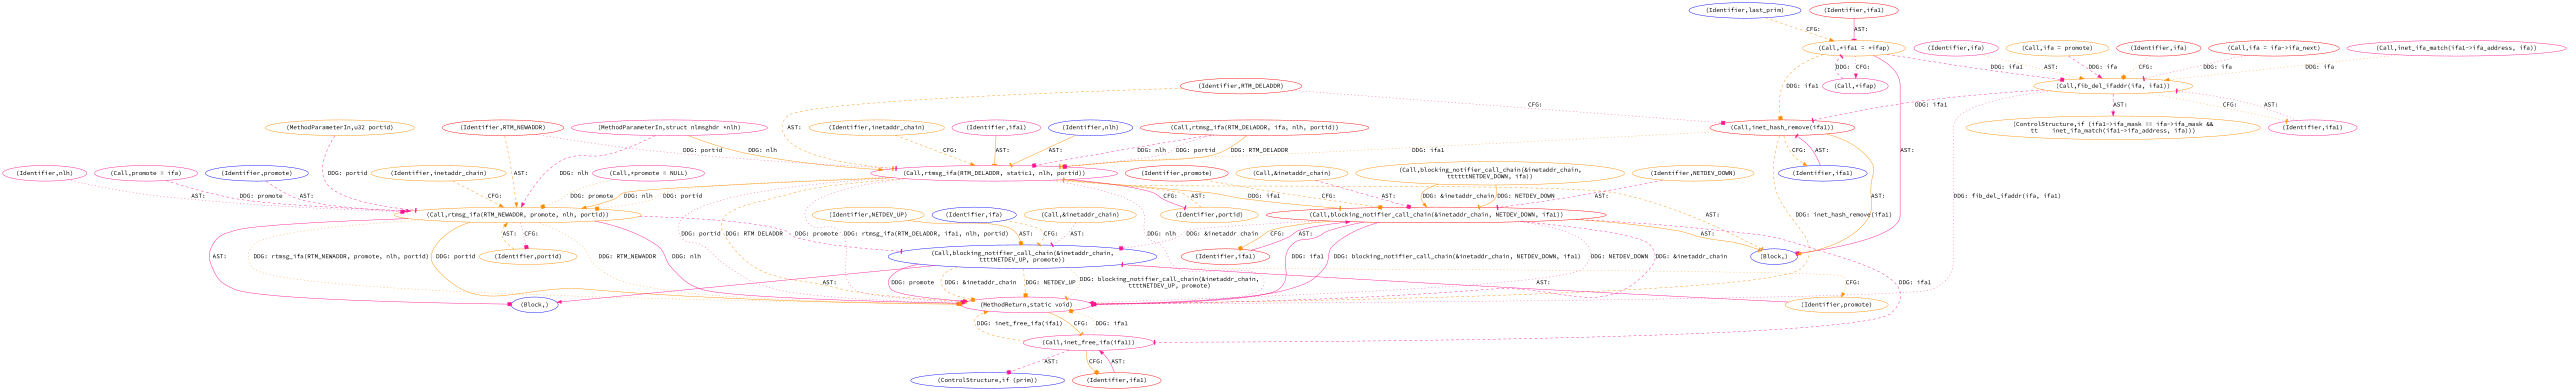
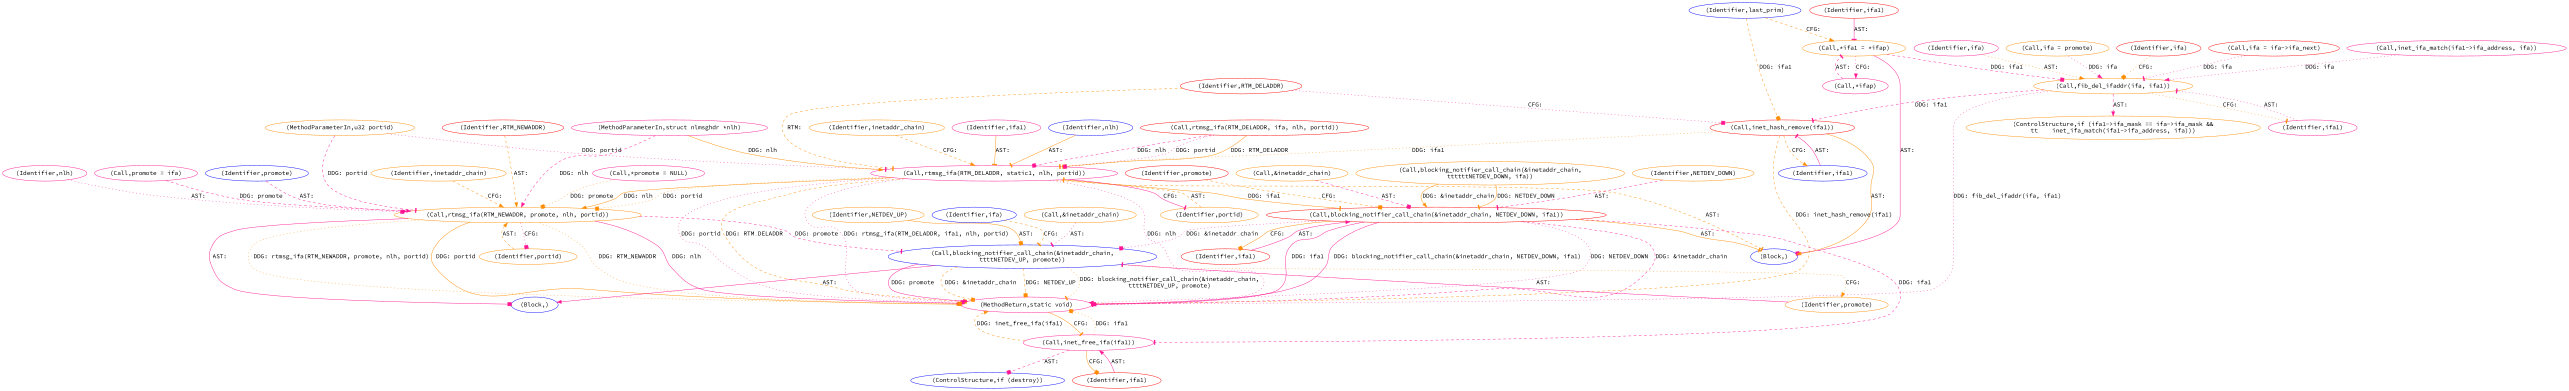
  digraph {
    fontname="Source Code Pro"
    node [color=darkorange fontname="Source Code Pro"]
    edge [arrowhead=normal color=deeppink fontname="Source Code Pro" style=dashed]
    n1 [label="(Call,*ifa1 = *ifap)"]
    n2 [label="(Call,fib_del_ifaddr(ifa, ifa1))"]
    n3 [color=red label="(Call,inet_hash_remove(ifa1))"]
    n4 [color=blue label="(Block,)"]
    n5 [color=deeppink label="(Call,*ifap)"]
    n6 [color=deeppink label="(MethodReturn,static void)"]
    n7 [label="(ControlStructure,if (ifa1->ifa_mask == ifa->ifa_mask &&\n\t\t    inet_ifa_match(ifa1->ifa_address, ifa)))"]
    n8 [color=deeppink label="(Identifier,ifa1)"]
    n9 [color=deeppink label="(Call,rtmsg_ifa(RTM_DELADDR, static1, nlh, portid))"]
    n10 [color=blue label="(Identifier,ifa1)"]
    n11 [color=deeppink label="(Call,inet_free_ifa(ifa1))"]
    n12 [color=red label="(Call,blocking_notifier_call_chain(&inetaddr_chain, NETDEV_DOWN, ifa1))"]
    n13 [label="(Call,rtmsg_ifa(RTM_NEWADDR, promote, nlh, portid))"]
    n14 [label="(Identifier,portid)"]
    n15 [color=blue label="(Call,blocking_notifier_call_chain(&inetaddr_chain,\n\t\t\t\tNETDEV_UP, promote))"]
    n16 [color=red label="(Identifier,ifa1)"]
    n17 [color=blue label="(Block,)"]
    n18 [label="(Identifier,portid)"]
    n19 [label="(Identifier,promote)"]
-   n20 [color=blue label="(ControlStructure,if (prim))"]
+   n20 [color=blue label="(ControlStructure,if (destroy))"]
    n21 [color=red label="(Identifier,ifa1)"]
    n22 [color=red label="(Identifier,promote)"]
    n23 [label="(Identifier,NETDEV_UP)"]
    n24 [color=deeppink label="(Call,*promote = NULL)"]
    n25 [label="(Identifier,inetaddr_chain)"]
    n26 [color=deeppink label="(Identifier,nlh)"]
    n27 [label="(Call,&inetaddr_chain)"]
    n28 [label="(Call,blocking_notifier_call_chain(&inetaddr_chain,\n\t\t\t\t\t\tNETDEV_DOWN, ifa))"]
    n29 [color=blue label="(Identifier,promote)"]
    n30 [color=blue label="(Identifier,ifa)"]
    n31 [color=red label="(Identifier,RTM_DELADDR)"]
    n32 [color=deeppink label="(Identifier,ifa1)"]
    n33 [color=blue label="(Identifier,nlh)"]
    n34 [label="(MethodParameterIn,u32 portid)"]
    n35 [color=red label="(Identifier,ifa)"]
    n36 [color=red label="(Call,ifa = ifa->ifa_next)"]
    n37 [label="(Identifier,inetaddr_chain)"]
    n38 [color=red label="(Call,rtmsg_ifa(RTM_DELADDR, ifa, nlh, portid))"]
    n39 [color=red label="(Identifier,RTM_NEWADDR)"]
    n40 [color=deeppink label="(Call,inet_ifa_match(ifa1->ifa_address, ifa))"]
    n41 [color=red label="(Identifier,ifa1)"]
    n42 [color=deeppink label="(Identifier,ifa)"]
    n43 [label="(Call,ifa = promote)"]
    n44 [color=deeppink label="(MethodParameterIn,struct nlmsghdr *nlh)"]
    n45 [label="(Identifier,NETDEV_DOWN)"]
    n46 [color=blue label="(Identifier,last_prim)"]
    n47 [label="(Call,&inetaddr_chain)"]
    n48 [color=deeppink label="(Call,promote = ifa)"]
    n1 -> n2 [arrowhead=box label="DDG: ifa1"]
-   n1 -> n3 [arrowhead=box color=darkorange label="DDG: ifa1"]
+   n46 -> n3 [arrowhead=box color=darkorange label="DDG: ifa1"]
    n1 -> n4 [arrowhead=box label="AST: " style=solid]
    n1 -> n5 [label="CFG: " style=dotted]
    n2 -> n3 [arrowhead=tee label="DDG: ifa1"]
    n2 -> n6 [arrowhead=tee label="DDG: fib_del_ifaddr(ifa, ifa1)" style=dotted]
    n2 -> n7 [label="AST: "]
    n2 -> n8 [arrowhead=tee color=darkorange label="CFG: " style=dotted]
    n3 -> n4 [color=darkorange label="AST: " style=solid]
    n3 -> n6 [color=darkorange label="DDG: inet_hash_remove(ifa1)"]
    n3 -> n9 [arrowhead=tee color=darkorange label="DDG: ifa1" style=dotted]
    n3 -> n10 [color=darkorange label="CFG: "]
-   n5 -> n1 [arrowhead=tee label="DDG: "]
+   n5 -> n1 [arrowhead=tee label="AST: "]
    n6 -> n11 [arrowhead=tee color=darkorange label="CFG: " style=solid]
    n8 -> n2 [arrowhead=tee label="AST: " style=dotted]
    n9 -> n4 [arrowhead=tee color=darkorange label="AST: "]
    n9 -> n6 [arrowhead=box color=darkorange label="DDG: RTM_DELADDR"]
    n9 -> n6 [arrowhead=box label="DDG: rtmsg_ifa(RTM_DELADDR, ifa1, nlh, portid)" style=dotted]
    n9 -> n6 [label="DDG: nlh" style=dotted]
    n9 -> n6 [arrowhead=tee label="DDG: portid" style=dotted]
    n9 -> n12 [arrowhead=tee color=darkorange label="DDG: ifa1" style=solid]
    n9 -> n13 [color=darkorange label="DDG: nlh" style=solid]
    n9 -> n13 [arrowhead=box color=darkorange label="DDG: portid" style=dotted]
    n9 -> n14 [arrowhead=tee label="CFG: " style=solid]
    n10 -> n3 [arrowhead=tee label="AST: " style=solid]
    n11 -> n6 [arrowhead=box color=darkorange label="DDG: ifa1" style=dotted]
    n11 -> n6 [color=darkorange label="DDG: inet_free_ifa(ifa1)"]
    n11 -> n20 [arrowhead=box label="AST: "]
    n11 -> n21 [arrowhead=box color=darkorange label="CFG: " style=solid]
    n12 -> n4 [arrowhead=tee color=darkorange label="AST: " style=solid]
    n12 -> n6 [label="DDG: NETDEV_DOWN" style=dotted]
    n12 -> n6 [label="DDG: &inetaddr_chain"]
    n12 -> n6 [arrowhead=box label="DDG: ifa1" style=solid]
    n12 -> n6 [arrowhead=tee label="DDG: blocking_notifier_call_chain(&inetaddr_chain, NETDEV_DOWN, ifa1)" style=solid]
    n12 -> n11 [arrowhead=tee label="DDG: ifa1"]
    n12 -> n15 [arrowhead=box label="DDG: &inetaddr_chain" style=dotted]
    n12 -> n16 [arrowhead=box color=darkorange label="CFG: " style=solid]
    n13 -> n6 [color=darkorange label="DDG: portid" style=solid]
    n13 -> n6 [arrowhead=box color=darkorange label="DDG: RTM_NEWADDR" style=dotted]
    n13 -> n6 [label="DDG: nlh" style=solid]
    n13 -> n6 [arrowhead=box color=darkorange label="DDG: rtmsg_ifa(RTM_NEWADDR, promote, nlh, portid)" style=dotted]
    n13 -> n15 [arrowhead=tee label="DDG: promote"]
    n13 -> n17 [arrowhead=box label="AST: " style=solid]
    n13 -> n18 [arrowhead=box label="CFG: " style=dotted]
    n14 -> n9 [arrowhead=tee color=darkorange label="AST: "]
    n15 -> n6 [label="DDG: promote" style=solid]
    n15 -> n6 [arrowhead=box color=darkorange label="DDG: &inetaddr_chain"]
    n15 -> n6 [arrowhead=box color=darkorange label="DDG: NETDEV_UP"]
    n15 -> n6 [arrowhead=tee color=darkorange label="DDG: blocking_notifier_call_chain(&inetaddr_chain,\n\t\t\t\tNETDEV_UP, promote)" style=dotted]
    n15 -> n17 [label="AST: " style=solid]
    n15 -> n19 [color=darkorange label="CFG: " style=dotted]
    n16 -> n12 [label="AST: " style=solid]
    n18 -> n13 [color=darkorange label="AST: "]
    n19 -> n15 [arrowhead=tee label="AST: " style=solid]
    n21 -> n11 [label="AST: " style=solid]
    n22 -> n12 [arrowhead=box color=darkorange label="CFG: "]
    n23 -> n15 [arrowhead=box color=darkorange label="AST: " style=solid]
    n24 -> n13 [arrowhead=box color=darkorange label="DDG: promote" style=dotted]
    n25 -> n9 [color=darkorange label="CFG: "]
    n26 -> n13 [arrowhead=box label="AST: " style=dotted]
    n27 -> n12 [arrowhead=box label="AST: "]
    n28 -> n12 [color=darkorange label="DDG: &inetaddr_chain" style=solid]
    n28 -> n12 [arrowhead=tee color=darkorange label="DDG: NETDEV_DOWN" style=solid]
    n29 -> n13 [label="AST: "]
    n30 -> n15 [arrowhead=tee color=darkorange label="CFG: "]
    n31 -> n3 [arrowhead=box label="CFG: " style=dotted]
-   n31 -> n9 [arrowhead=tee color=darkorange label="AST: "]
+   n31 -> n9 [arrowhead=tee color=darkorange label="RTM: "]
    n32 -> n9 [arrowhead=tee color=darkorange label="AST: " style=solid]
    n33 -> n9 [arrowhead=tee color=darkorange label="AST: " style=solid]
-   n39 -> n9 [arrowhead=tee label="DDG: portid" style=dotted]
+   n34 -> n9 [arrowhead=tee label="DDG: portid" style=dotted]
    n34 -> n13 [arrowhead=tee label="DDG: portid"]
    n35 -> n2 [arrowhead=box color=darkorange label="CFG: " style=dotted]
    n36 -> n2 [arrowhead=tee label="DDG: ifa" style=dotted]
    n37 -> n13 [color=darkorange label="CFG: "]
    n38 -> n9 [arrowhead=box color=darkorange label="DDG: RTM_DELADDR" style=solid]
    n38 -> n9 [arrowhead=box label="DDG: nlh"]
    n38 -> n9 [arrowhead=box label="DDG: portid" style=dotted]
    n39 -> n13 [color=darkorange label="AST: "]
-   n40 -> n2 [color=darkorange label="DDG: ifa" style=dotted]
+   n40 -> n2 [label="DDG: ifa" style=dotted]
    n41 -> n1 [arrowhead=tee label="AST: " style=solid]
    n42 -> n2 [color=darkorange label="AST: " style=dotted]
-   n43 -> n2 [label="DDG: ifa"]
+   n43 -> n2 [label="DDG: ifa" style=dotted]
    n44 -> n9 [color=darkorange label="DDG: nlh" style=solid]
    n44 -> n13 [label="DDG: nlh"]
    n45 -> n12 [arrowhead=tee label="AST: "]
    n46 -> n1 [color=darkorange label="CFG: "]
    n47 -> n15 [arrowhead=tee label="AST: " style=dotted]
    n48 -> n13 [label="DDG: promote"]
  }
